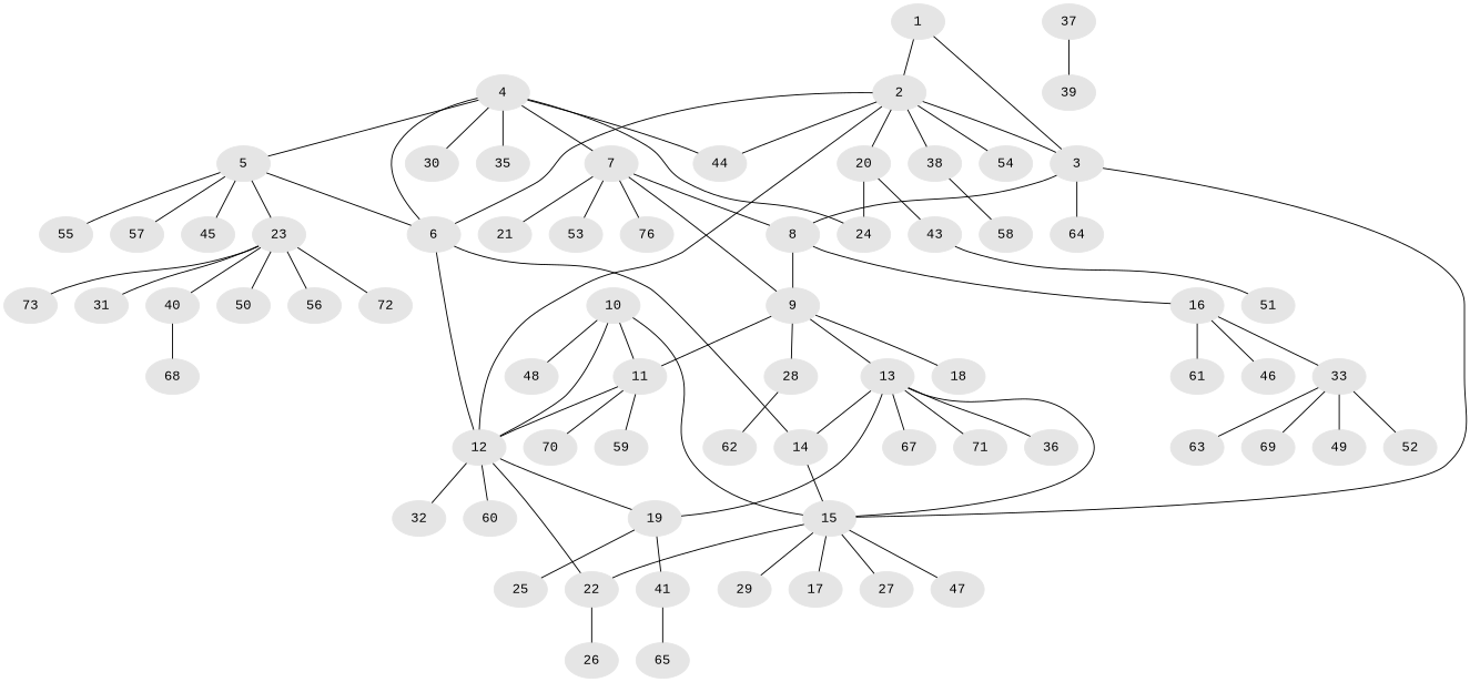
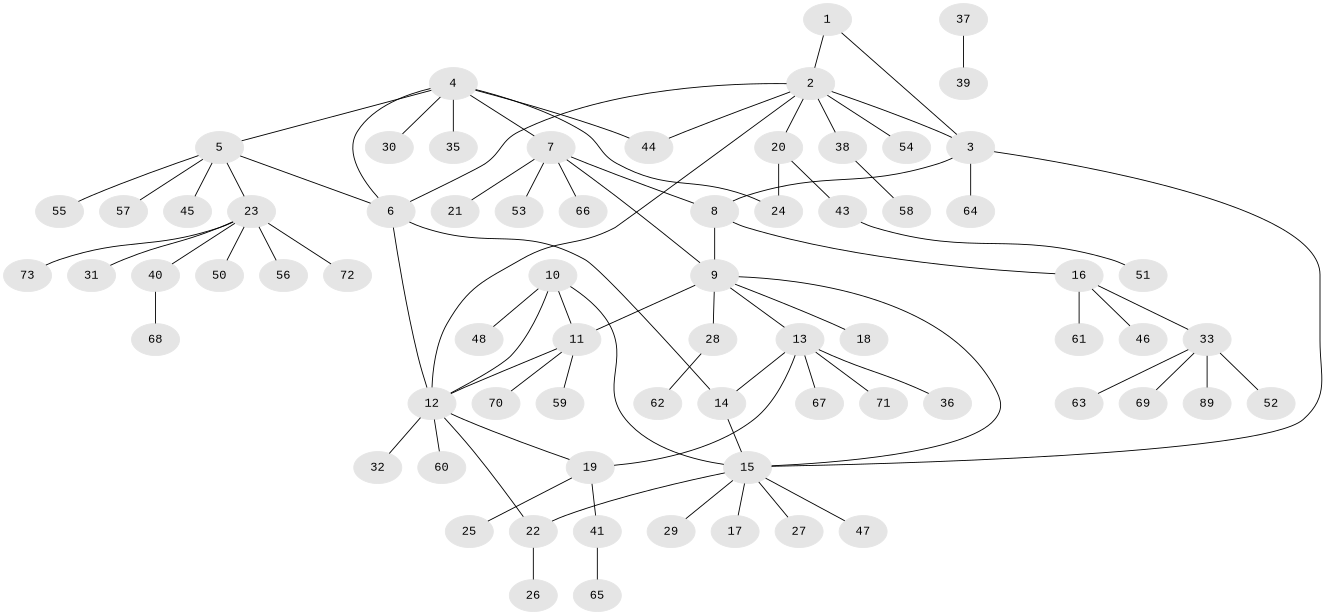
  graph {
    fontname="Liberation Mono"
    node [color=gray90 fontname="Liberation Mono" style=filled]
    edge [fontname="Liberation Mono"]
    1
    2
    3
    6
    12
    20
    38
    44
    54
    8
    15
    64
    14
    19
    22
    32
    60
    24
    43
    58
    9
    16
    29
    17
    27
    47
    4
    5
    7
    30
    35
    23
    45
    55
    57
    21
    53
-   66 [label=76]
+   66
    31
    40
    50
    56
    72
    73
    11
    13
    18
    28
    33
    46
    61
    59
    70
    36
    67
    71
    62
    10
    48
    25
    41
    26
-   49
+   49 [label=89]
    52
    63
    69
    65
    51
    68
    37
    39
    1 -- 2
    1 -- 3
    2 -- 3
    2 -- 6
    2 -- 12
    2 -- 20
    2 -- 38
    2 -- 44
    2 -- 54
    3 -- 8
    3 -- 15
    3 -- 64
    6 -- 12
    6 -- 14
    12 -- 19
    12 -- 22
    12 -- 32
    12 -- 60
    20 -- 24
    20 -- 43
    38 -- 58
    8 -- 9
    8 -- 16
    15 -- 22
    15 -- 29
    15 -- 17
    15 -- 27
    15 -- 47
    14 -- 15
    19 -- 25
    19 -- 41
    22 -- 26
    43 -- 51
    9 -- 11
    9 -- 13
    9 -- 18
    9 -- 28
    16 -- 33
    16 -- 46
    16 -- 61
    4 -- 6
    4 -- 44
    4 -- 24
    4 -- 5
    4 -- 7
    4 -- 30
    4 -- 35
    5 -- 6
    5 -- 23
    5 -- 45
    5 -- 55
    5 -- 57
    7 -- 8
    7 -- 9
    7 -- 21
    7 -- 53
    7 -- 66
    23 -- 31
    23 -- 40
    23 -- 50
    23 -- 56
    23 -- 72
    23 -- 73
    40 -- 68
    11 -- 12
    11 -- 59
    11 -- 70
-   13 -- 15
+   9 -- 15
    13 -- 14
    13 -- 19
    13 -- 36
    13 -- 67
    13 -- 71
    28 -- 62
    33 -- 49
    33 -- 52
    33 -- 63
    33 -- 69
    10 -- 12
    10 -- 15
    10 -- 11
    10 -- 48
    41 -- 65
    37 -- 39
  }
